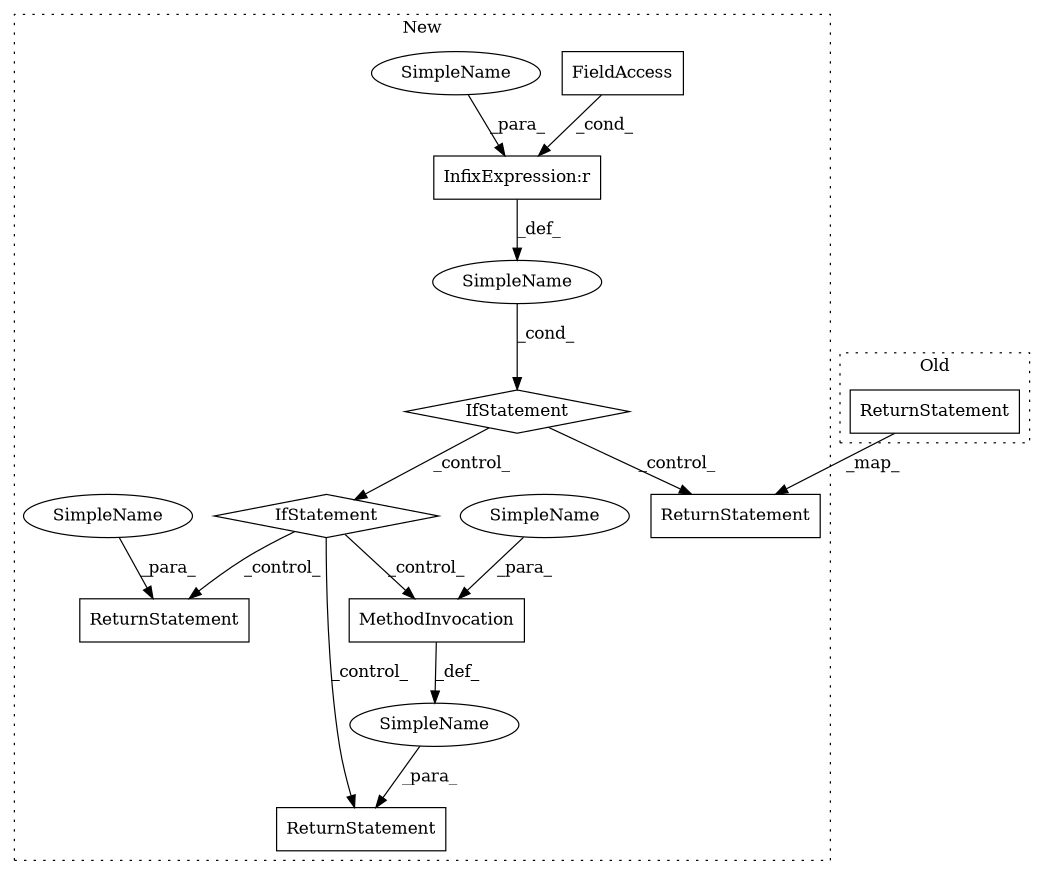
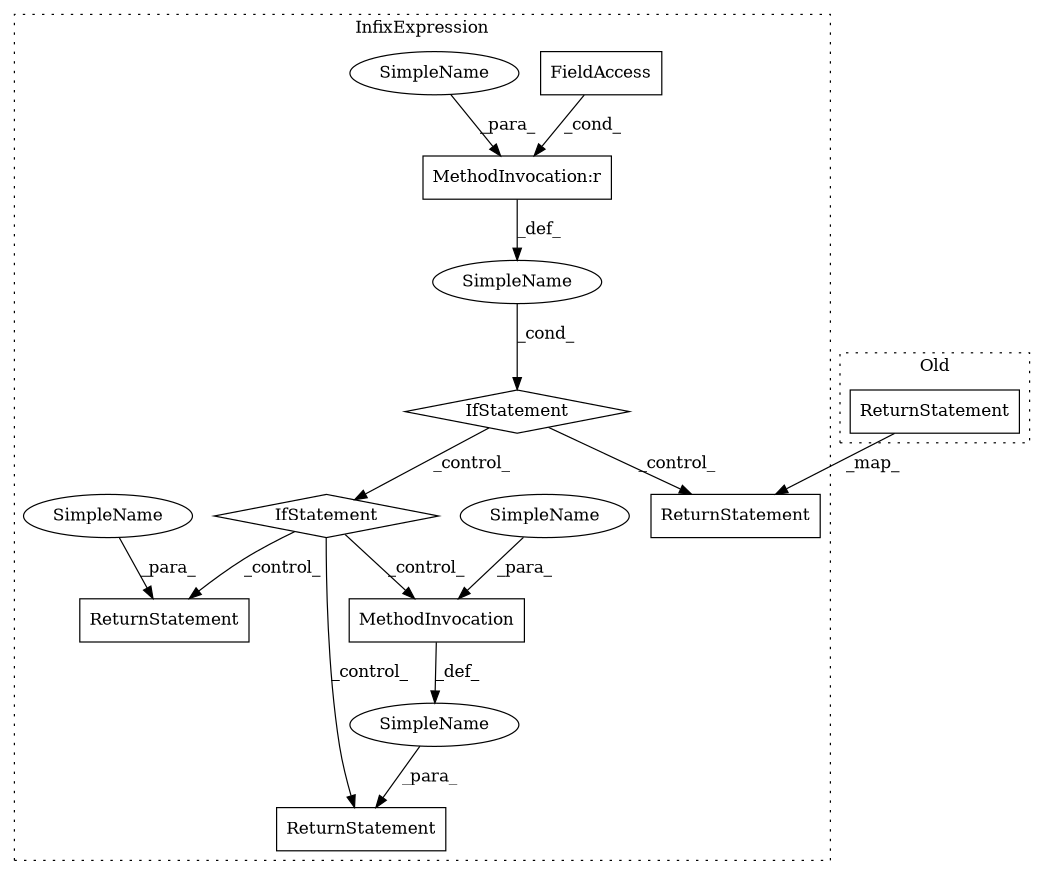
  digraph {
    node [a=42 l=7 shape=box]
    n1 [a=22 l=4 label=FieldAccess s=4170]
    n2 [a=25 l="4,2" label=IfStatement s="4227,4239" shape=diamond]
    n3 [a=25 l="4,2" label=IfStatement s="4166,4182" shape=diamond]
    n4 [a=32 l="8,1" label=MethodInvocation s="4294,4305"]
    n5 [a=41 label=ReturnStatement s=4336]
    n6 [a=41 label=ReturnStatement s=4287]
    n7 [a=41 label=ReturnStatement s=4251]
    n8 [label=SimpleName shape=ellipse l=""]
    n9 [l=4 label=SimpleName s=4178 shape=ellipse]
    n10 [l=3 label=SimpleName s=4258 shape=ellipse]
    n11 [label=SimpleName shape=ellipse l=""]
    n12 [l=3 label=SimpleName s=4302 shape=ellipse]
-   n13 [a=27 l=4 label="InfixExpression:r" s=4174]
+   n13 [a=27 l=4 label="MethodInvocation:r" s=4174]
    n14 [a=41 label=ReturnStatement s=3104]
    subgraph cluster_1 {
-     label=New
+     label=InfixExpression
      style=dotted
      n1
      n2
      n3
      n4
      n5
      n6
      n7
      n8
      n9
      n10
      n11
      n12
      n13
    }
    subgraph cluster_2 {
      label=Old
      style=dotted
      n14
    }
    n1 -> n13 [label=_cond_]
    n2 -> n4 [label=_control_]
    n2 -> n6 [label=_control_]
    n2 -> n7 [label=_control_]
    n3 -> n2 [label=_control_]
    n3 -> n5 [label=_control_]
    n4 -> n11 [label=_def_]
    n8 -> n3 [label=_cond_]
    n9 -> n13 [label=_para_]
    n10 -> n7 [label=_para_]
    n11 -> n6 [label=_para_]
    n12 -> n4 [label=_para_]
    n13 -> n8 [label=_def_]
    n14 -> n5 [label=_map_]
  }
